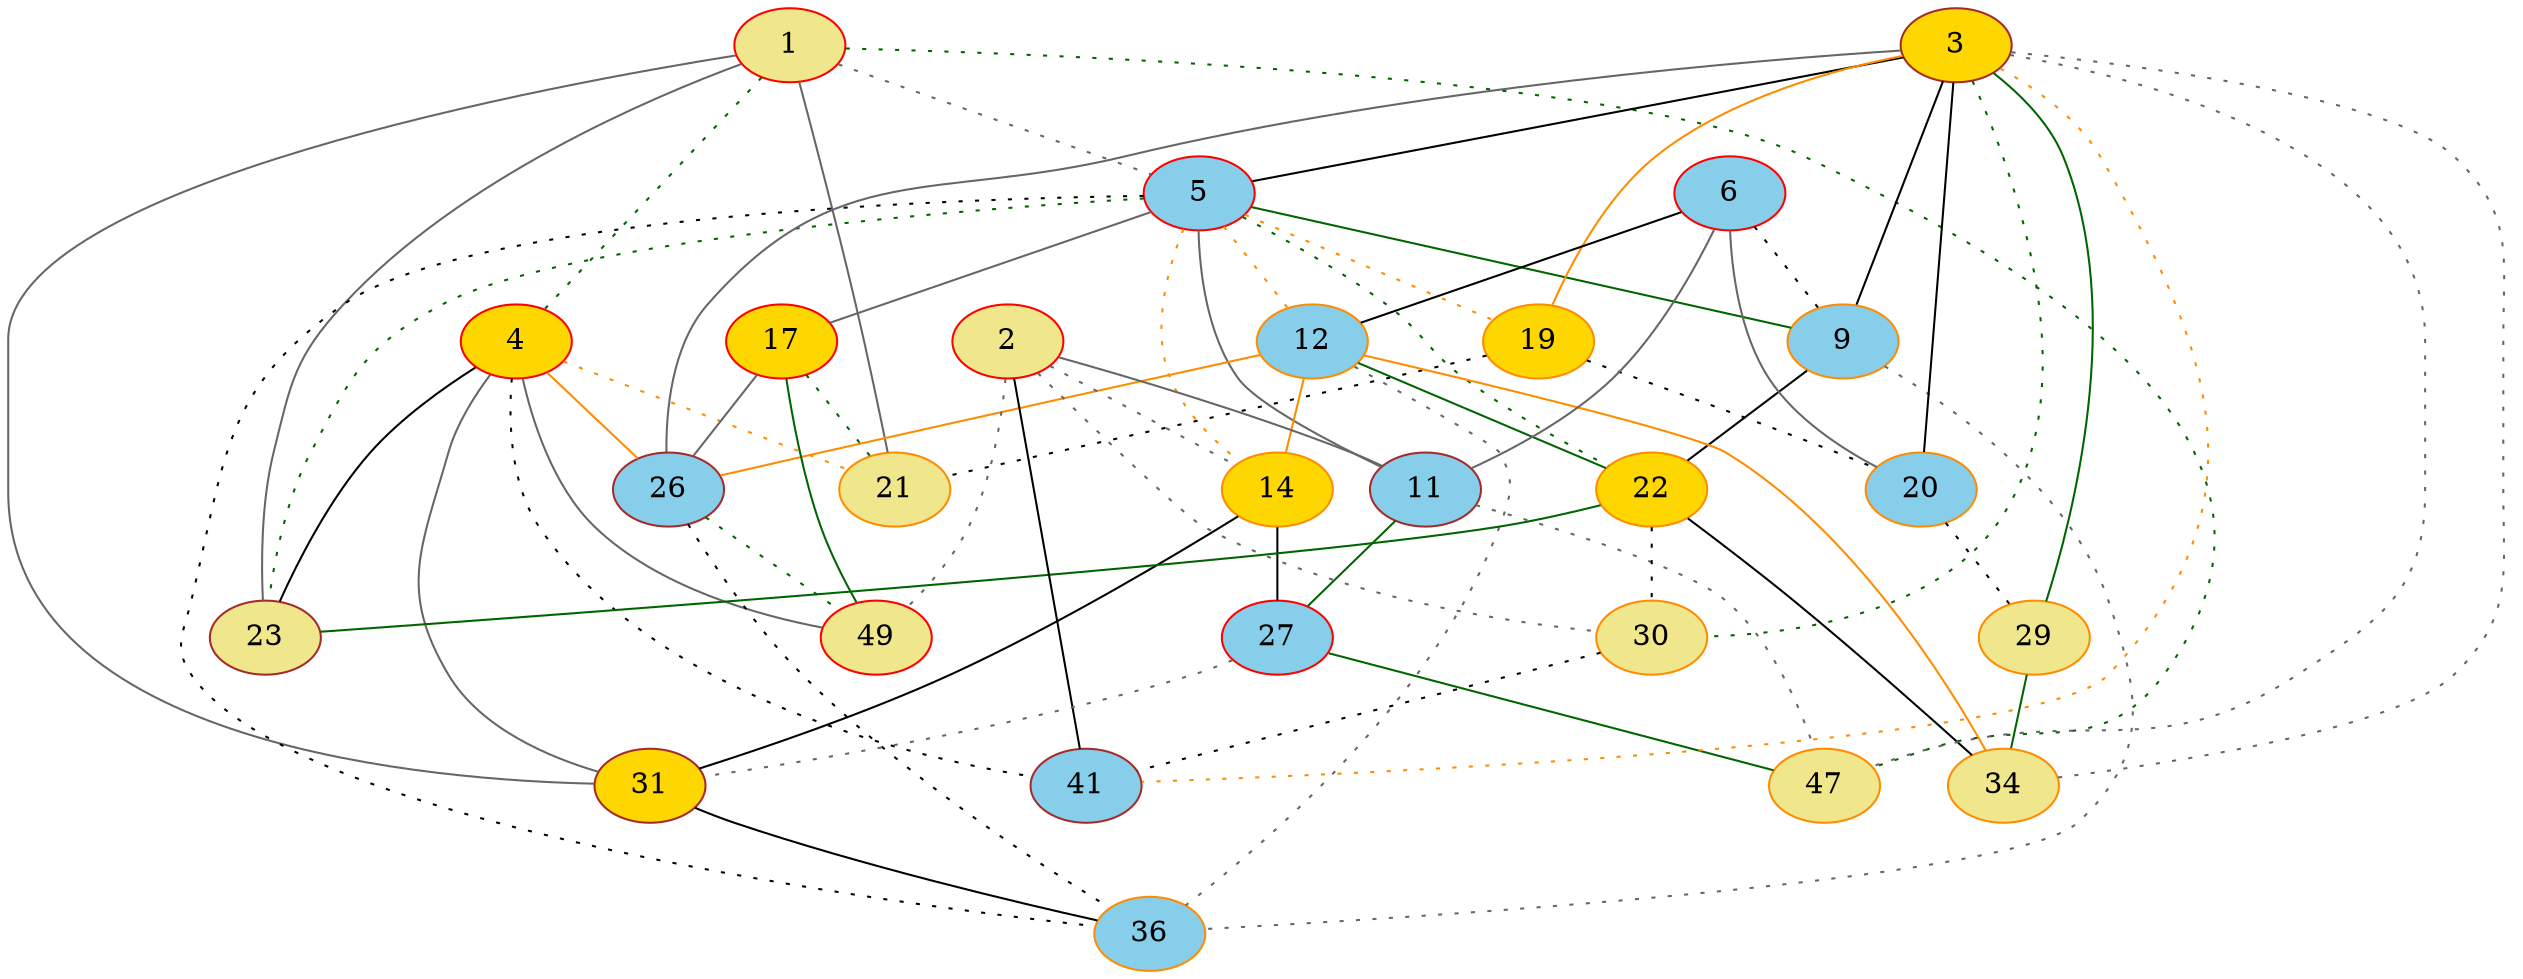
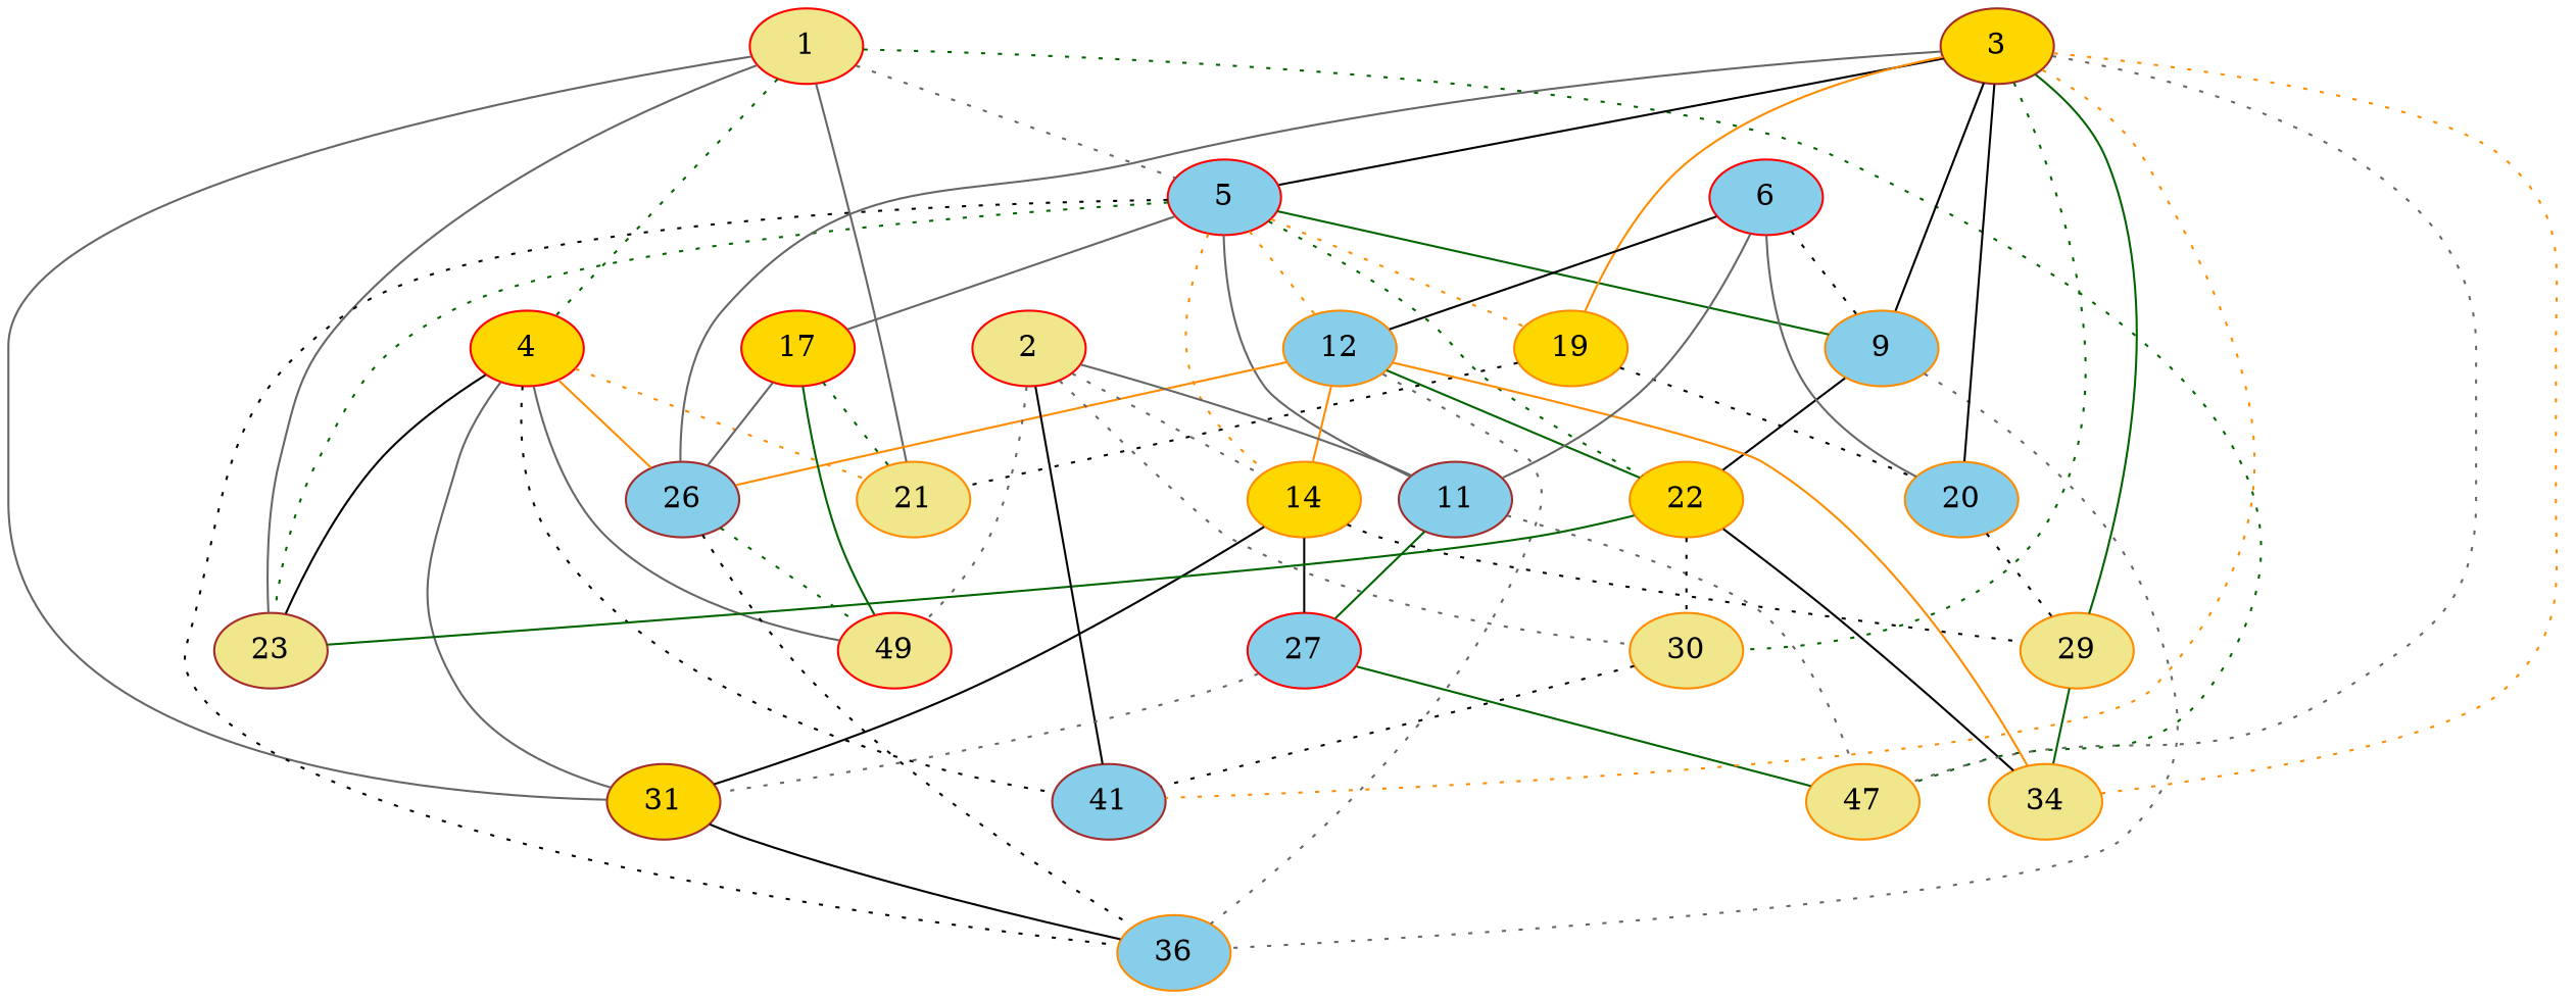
  graph {
    node [color=darkorange fillcolor=skyblue style=filled]
    edge [color=gray40 style=solid]
    1 [color=red fillcolor=khaki super="+51"]
    4 [color=red fillcolor=gold super="+7"]
    5 [color=red super="+15+28+8"]
    21 [fillcolor=khaki]
    23 [color=brown fillcolor=khaki]
    31 [color=brown fillcolor=gold super="+39"]
    47 [fillcolor=khaki]
    41 [color=brown super="+52"]
    49 [color=red fillcolor=khaki]
    26 [color=brown super="+37"]
    11 [color=brown super="+42"]
    14 [fillcolor=gold super="+43+16"]
    9 [super="+18"]
    19 [fillcolor=gold]
    12 [super="+13+25"]
    17 [color=red fillcolor=gold]
    22 [fillcolor=gold super="+32"]
    36 [super="+46"]
    2 [color=red fillcolor=khaki super="+50"]
    30 [fillcolor=khaki]
    27 [color=red super="+35"]
    29 [fillcolor=khaki]
    3 [color=brown fillcolor=gold super="+33+40"]
    20
    34 [fillcolor=khaki]
    6 [color=red super="+48"]
    1 -- 4 [color=darkgreen style=dotted]
    1 -- 5 [style=dotted]
    1 -- 21
    1 -- 23
    1 -- 31
    1 -- 47 [color=darkgreen style=dotted]
    4 -- 21 [color=darkorange style=dotted]
    4 -- 23 [color=black]
    4 -- 31
    4 -- 41 [color=black style=dotted weight=2]
    4 -- 49
    4 -- 26 [color=darkorange]
    5 -- 23 [color=darkgreen style=dotted]
    5 -- 11 [weight=2]
    5 -- 14 [color=darkorange style=dotted weight=2]
    5 -- 9 [color=darkgreen]
    5 -- 19 [color=darkorange style=dotted]
    5 -- 12 [color=darkorange style=dotted]
    5 -- 17
    5 -- 22 [color=darkgreen style=dotted]
    5 -- 36 [color=black style=dotted]
    31 -- 36 [color=black]
    26 -- 49 [color=darkgreen style=dotted]
    26 -- 36 [color=black style=dotted]
    11 -- 47 [style=dotted]
    11 -- 27 [color=darkgreen]
    14 -- 31 [color=black]
    14 -- 27 [color=black weight=2]
+   14 -- 29 [color=black style=dotted]
    9 -- 22 [color=black]
    9 -- 36 [style=dotted]
    19 -- 21 [color=black style=dotted]
    19 -- 20 [color=black style=dotted]
    12 -- 26 [color=darkorange]
    12 -- 14 [color=darkorange]
    12 -- 22 [color=darkgreen]
    12 -- 36 [style=dotted weight=2]
    12 -- 34 [color=darkorange]
    17 -- 21 [color=darkgreen style=dotted]
    17 -- 49 [color=darkgreen]
    17 -- 26
    22 -- 23 [color=darkgreen]
    22 -- 30 [color=black style=dotted]
    22 -- 34 [color=black]
    2 -- 41 [color=black weight=2]
    2 -- 49 [style=dotted]
    2 -- 11
    2 -- 14 [style=dotted]
    2 -- 30 [style=dotted]
    30 -- 41 [color=black style=dotted]
    27 -- 31 [style=dotted weight=2]
    27 -- 47 [color=darkgreen]
    29 -- 34 [color=darkgreen]
    3 -- 5 [color=black weight=2]
    3 -- 47 [style=dotted]
    3 -- 41 [color=darkorange style=dotted]
    3 -- 26
    3 -- 9 [color=black]
    3 -- 19 [color=darkorange]
    3 -- 30 [color=darkgreen style=dotted]
    3 -- 29 [color=darkgreen]
    3 -- 20 [color=black]
-   3 -- 34 [style=dotted]
+   3 -- 34 [color=darkorange style=dotted]
    20 -- 29 [color=black style=dotted]
    6 -- 11
    6 -- 9 [color=black style=dotted weight=2]
    6 -- 12 [color=black]
    6 -- 20
  }
